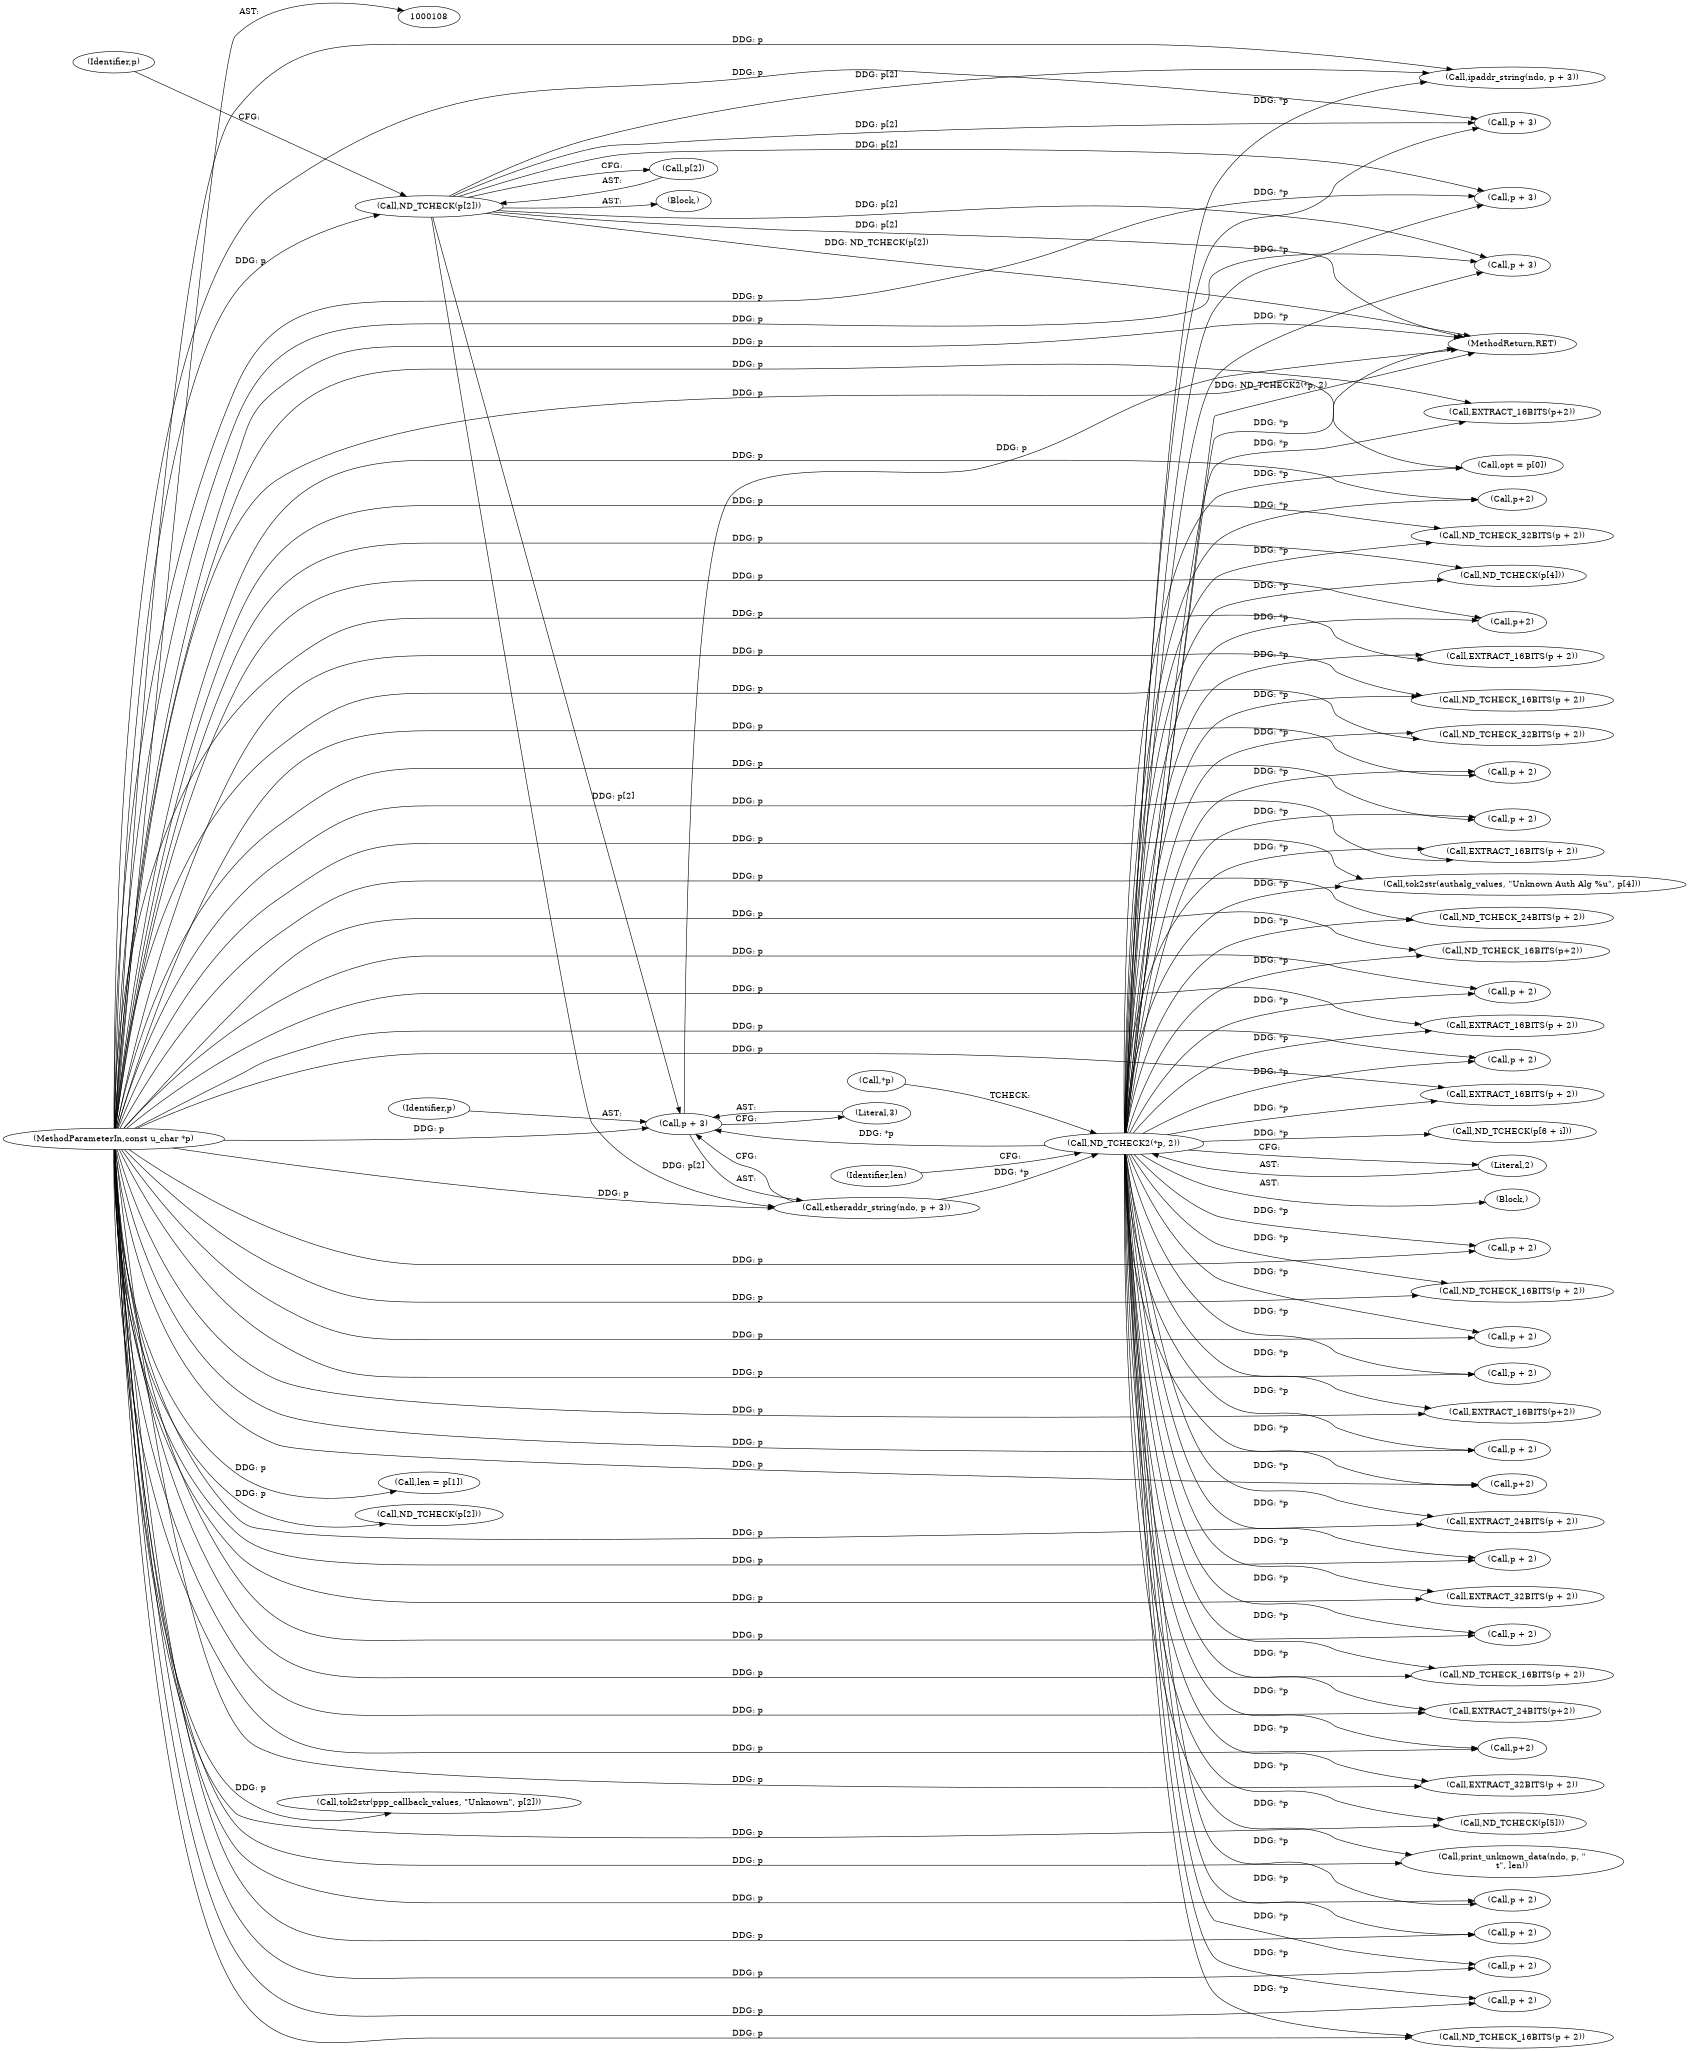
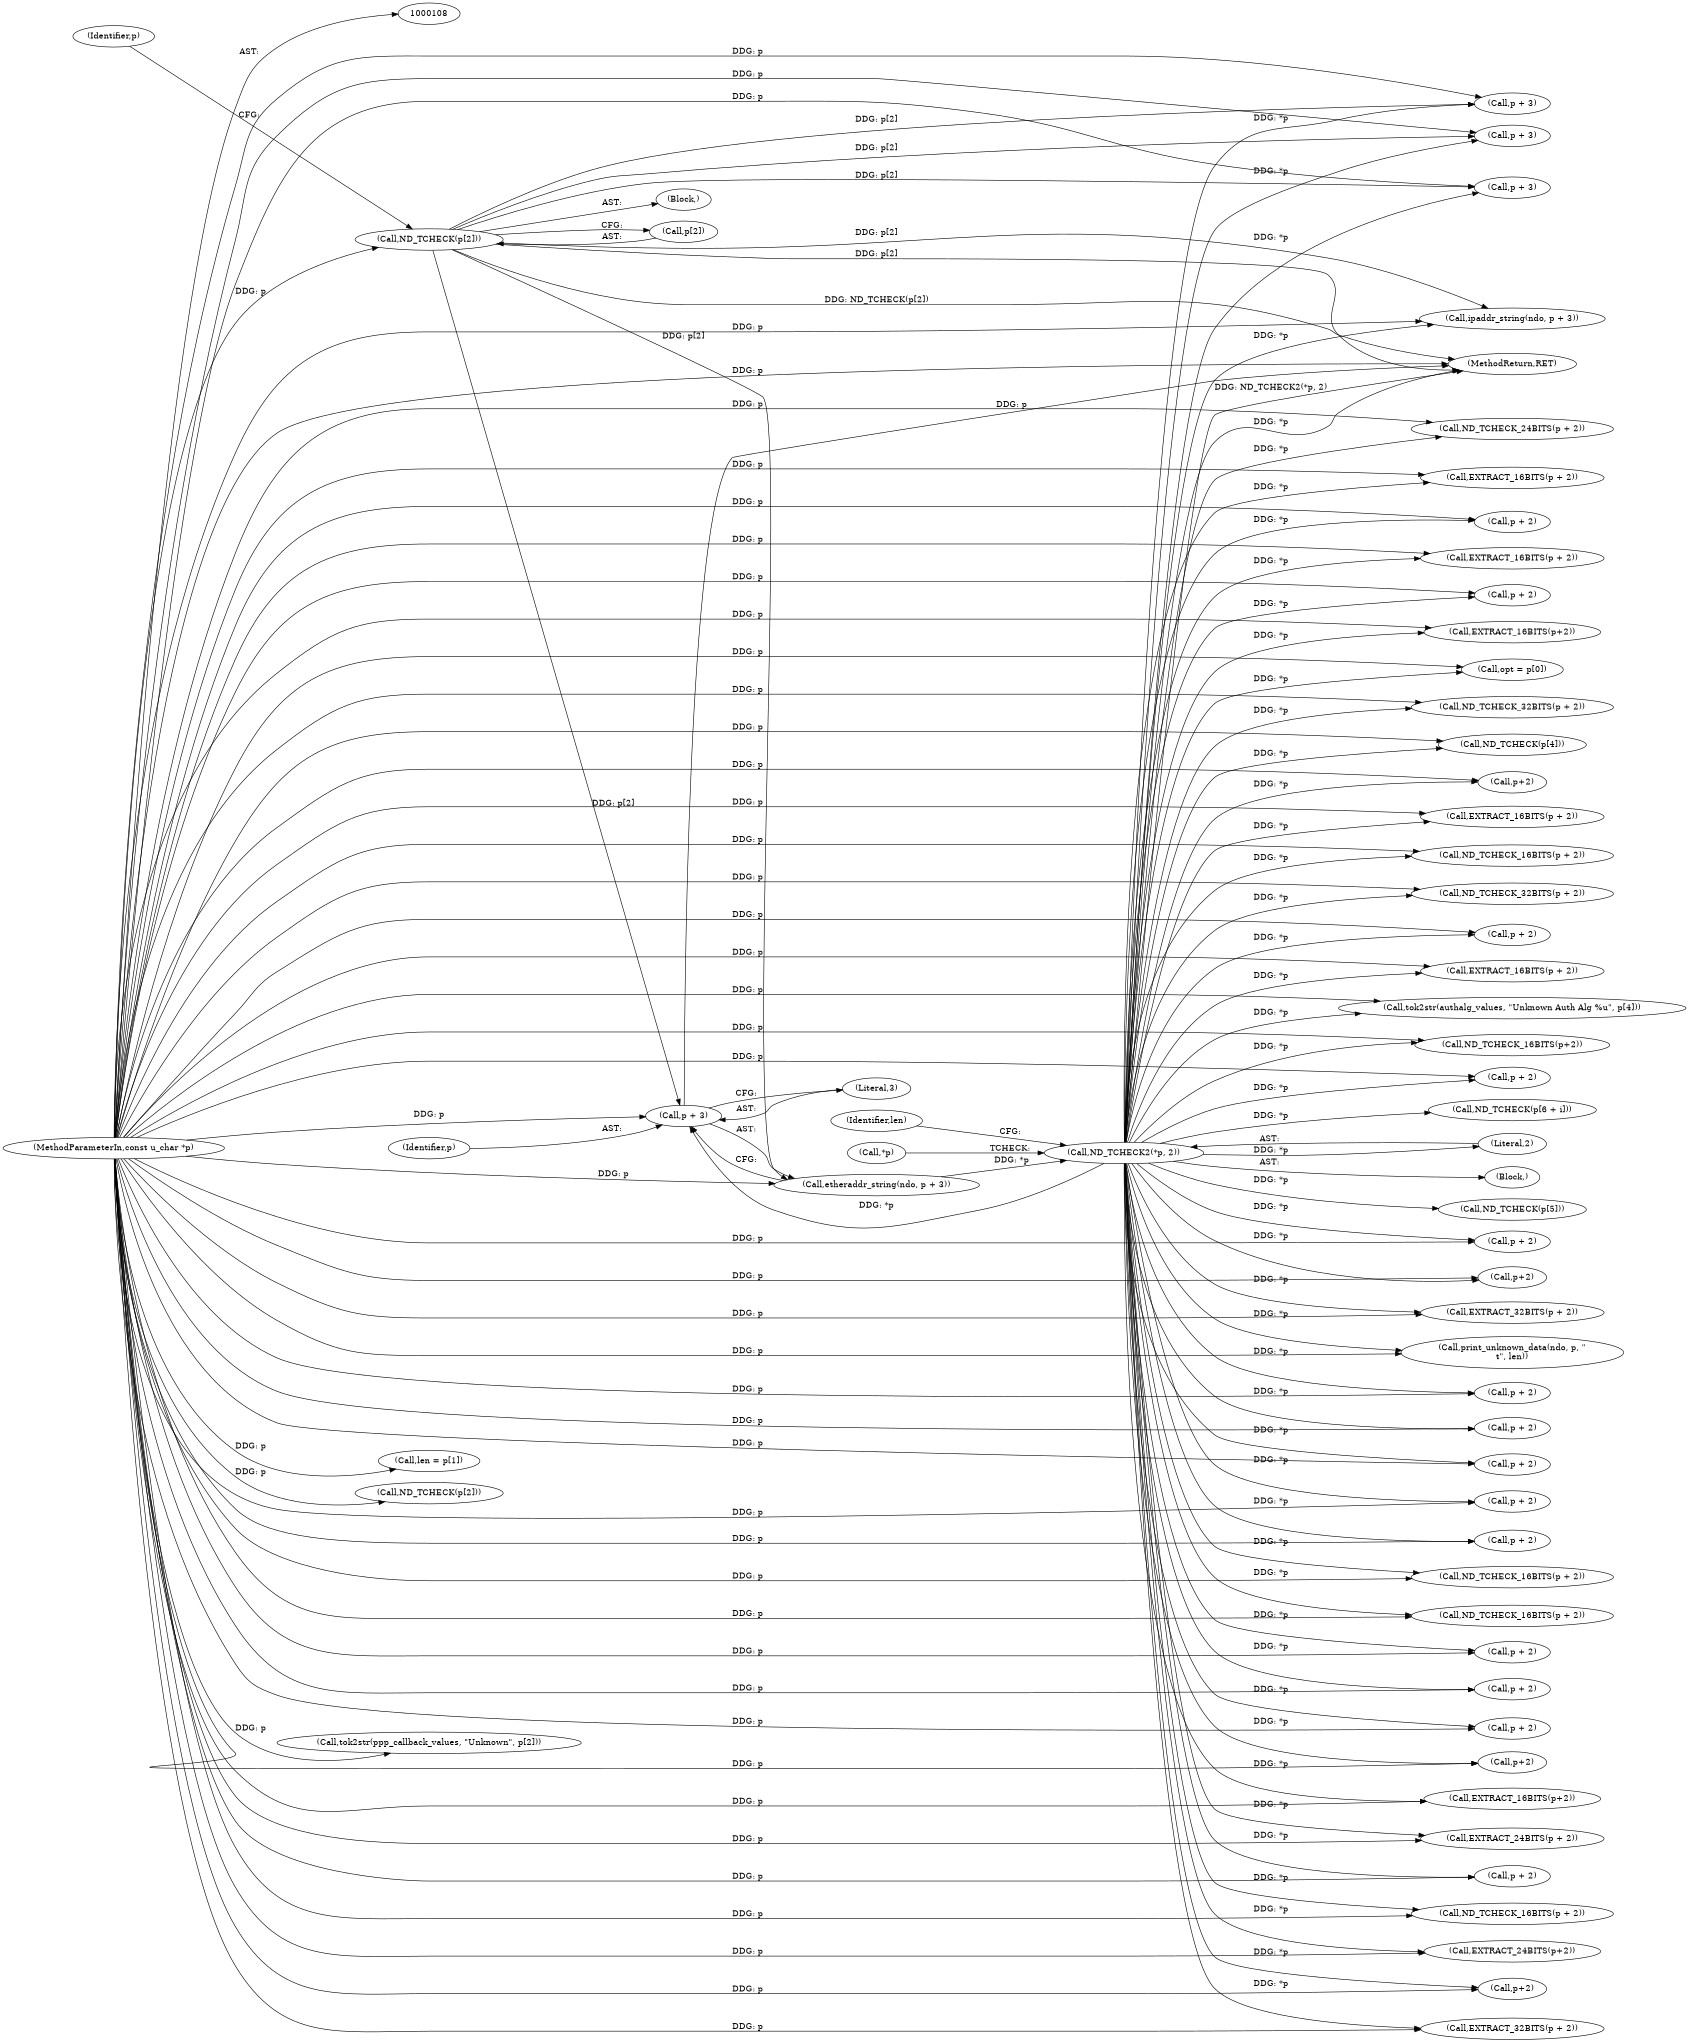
  digraph {
    rankdir=LR
    n1 [label="(Call,p + 3)"]
    n2 [label="(Call,etheraddr_string(ndo, p + 3))"]
    n3 [label="(MethodReturn,RET)"]
    n4 [label="(Literal,3)"]
    n5 [label="(Call,ND_TCHECK2(*p, 2))"]
    n6 [label="(Call,ND_TCHECK(p[2]))"]
    n7 [label="(Call,p + 3)"]
    n8 [label="(Call,p + 3)"]
    n9 [label="(Call,p[2])"]
    n10 [label="(Call,ipaddr_string(ndo, p + 3))"]
    n11 [label="(Block,)"]
    n12 [label="(Call,p + 3)"]
    n13 [label="(MethodParameterIn,const u_char *p)"]
    n14 [label="(Call,p + 2)"]
    n15 [label="(Call,EXTRACT_16BITS(p + 2))"]
    n16 [label="(Call,tok2str(authalg_values, \"Unknown Auth Alg %u\", p[4]))"]
    n17 [label="(Call,ND_TCHECK_16BITS(p+2))"]
    n18 [label="(Call,p + 2)"]
    n19 [label="(Call,ND_TCHECK_24BITS(p + 2))"]
    n20 [label="(Call,p + 2)"]
    n21 [label="(Call,EXTRACT_16BITS(p + 2))"]
    n22 [label="(Call,p + 2)"]
    n23 [label="(Call,EXTRACT_16BITS(p+2))"]
    n24 [label="(Call,opt = p[0])"]
    n25 [label="(Call,ND_TCHECK_32BITS(p + 2))"]
    n26 [label="(Call,ND_TCHECK(p[4]))"]
    n27 [label="(Call,p+2)"]
    n28 [label="(Call,EXTRACT_16BITS(p + 2))"]
    n29 [label="(Call,ND_TCHECK_16BITS(p + 2))"]
    n30 [label="(Call,ND_TCHECK_32BITS(p + 2))"]
    n31 [label="(Call,p + 2)"]
    n32 [label="(Call,p + 2)"]
    n33 [label="(Call,ND_TCHECK_16BITS(p + 2))"]
    n34 [label="(Call,p + 2)"]
    n35 [label="(Call,p + 2)"]
    n36 [label="(Call,EXTRACT_16BITS(p+2))"]
    n37 [label="(Call,EXTRACT_24BITS(p + 2))"]
    n38 [label="(Call,p + 2)"]
    n39 [label="(Call,len = p[1])"]
    n40 [label="(Call,ND_TCHECK(p[2]))"]
    n41 [label="(Call,ND_TCHECK_16BITS(p + 2))"]
    n42 [label="(Call,EXTRACT_24BITS(p+2))"]
    n43 [label="(Call,ND_TCHECK(p[5]))"]
    n44 [label="(Call,ND_TCHECK_16BITS(p + 2))"]
    n45 [label="(Call,p + 2)"]
    n46 [label="(Call,p+2)"]
    n47 [label="(Call,EXTRACT_16BITS(p + 2))"]
    n48 [label="(Call,p+2)"]
    n49 [label="(Call,tok2str(ppp_callback_values, \"Unknown\", p[2]))"]
    n50 [label="(Call,EXTRACT_32BITS(p + 2))"]
    n51 [label="(Call,p + 2)"]
    n52 [label="(Call,p+2)"]
    n53 [label="(Call,EXTRACT_32BITS(p + 2))"]
    n54 [label="(Call,print_unknown_data(ndo, p, \"\n\t\", len))"]
    n55 [label="(Call,p + 2)"]
    n56 [label="(Call,p + 2)"]
    n57 [label="(Call,p + 2)"]
    1000108
    n59 [label="(Call,ND_TCHECK(p[6 + i]))"]
    n60 [label="(Literal,2)"]
    n61 [label="(Block,)"]
    n62 [label="(Identifier,len)"]
    n63 [label="(Identifier,p)"]
    n64 [label="(Call,*p)"]
    n65 [label="(Identifier,p)"]
    n1 -> n2 [label="AST: "]
    n1 -> n3 [label="DDG: p"]
    n1 -> n4 [label="CFG: "]
    n2 -> n1 [label="CFG: "]
    n2 -> n5 [label="DDG: *p"]
    n4 -> n1 [label="AST: "]
    n5 -> n1 [label="DDG: *p"]
    n5 -> n3 [label="DDG: ND_TCHECK2(*p, 2)"]
    n5 -> n3 [label="DDG: *p"]
    n5 -> n7 [label="DDG: *p"]
    n5 -> n8 [label="DDG: *p"]
    n5 -> n10 [label="DDG: *p"]
    n5 -> n12 [label="DDG: *p"]
    n5 -> n14 [label="DDG: *p"]
    n5 -> n15 [label="DDG: *p"]
    n5 -> n16 [label="DDG: *p"]
    n5 -> n17 [label="DDG: *p"]
    n5 -> n18 [label="DDG: *p"]
    n5 -> n19 [label="DDG: *p"]
    n5 -> n20 [label="DDG: *p"]
    n5 -> n21 [label="DDG: *p"]
    n5 -> n22 [label="DDG: *p"]
    n5 -> n23 [label="DDG: *p"]
    n5 -> n24 [label="DDG: *p"]
    n5 -> n25 [label="DDG: *p"]
    n5 -> n26 [label="DDG: *p"]
    n5 -> n27 [label="DDG: *p"]
    n5 -> n28 [label="DDG: *p"]
    n5 -> n29 [label="DDG: *p"]
    n5 -> n30 [label="DDG: *p"]
    n5 -> n31 [label="DDG: *p"]
    n5 -> n32 [label="DDG: *p"]
    n5 -> n33 [label="DDG: *p"]
    n5 -> n34 [label="DDG: *p"]
    n5 -> n35 [label="DDG: *p"]
    n5 -> n36 [label="DDG: *p"]
    n5 -> n37 [label="DDG: *p"]
    n5 -> n38 [label="DDG: *p"]
    n5 -> n41 [label="DDG: *p"]
    n5 -> n42 [label="DDG: *p"]
    n5 -> n43 [label="DDG: *p"]
    n5 -> n44 [label="DDG: *p"]
    n5 -> n45 [label="DDG: *p"]
    n5 -> n46 [label="DDG: *p"]
    n5 -> n47 [label="DDG: *p"]
    n5 -> n48 [label="DDG: *p"]
    n5 -> n50 [label="DDG: *p"]
    n5 -> n51 [label="DDG: *p"]
    n5 -> n52 [label="DDG: *p"]
    n5 -> n53 [label="DDG: *p"]
    n5 -> n54 [label="DDG: *p"]
    n5 -> n55 [label="DDG: *p"]
    n5 -> n56 [label="DDG: *p"]
    n5 -> n57 [label="DDG: *p"]
    n5 -> n59 [label="DDG: *p"]
-   n5 -> n60 [label="CFG: "]
+   n5 -> n60 [label="DDG: *p"]
    n5 -> n61 [label="AST: "]
    n6 -> n1 [label="DDG: p[2]"]
    n6 -> n2 [label="DDG: p[2]"]
    n6 -> n3 [label="DDG: p[2]"]
    n6 -> n3 [label="DDG: ND_TCHECK(p[2])"]
    n6 -> n7 [label="DDG: p[2]"]
    n6 -> n8 [label="DDG: p[2]"]
    n6 -> n9 [label="CFG: "]
    n6 -> n10 [label="DDG: p[2]"]
    n6 -> n11 [label="AST: "]
    n6 -> n12 [label="DDG: p[2]"]
    n9 -> n6 [label="AST: "]
    n13 -> n1 [label="DDG: p"]
    n13 -> n2 [label="DDG: p"]
    n13 -> n3 [label="DDG: p"]
    n13 -> n6 [label="DDG: p"]
    n13 -> n7 [label="DDG: p"]
    n13 -> n8 [label="DDG: p"]
    n13 -> n10 [label="DDG: p"]
    n13 -> n12 [label="DDG: p"]
    n13 -> n14 [label="DDG: p"]
    n13 -> n15 [label="DDG: p"]
    n13 -> n16 [label="DDG: p"]
    n13 -> n17 [label="DDG: p"]
    n13 -> n18 [label="DDG: p"]
    n13 -> n19 [label="DDG: p"]
    n13 -> n20 [label="DDG: p"]
    n13 -> n21 [label="DDG: p"]
    n13 -> n22 [label="DDG: p"]
    n13 -> n23 [label="DDG: p"]
    n13 -> n24 [label="DDG: p"]
    n13 -> n25 [label="DDG: p"]
    n13 -> n26 [label="DDG: p"]
    n13 -> n27 [label="DDG: p"]
    n13 -> n28 [label="DDG: p"]
    n13 -> n29 [label="DDG: p"]
    n13 -> n30 [label="DDG: p"]
    n13 -> n31 [label="DDG: p"]
    n13 -> n32 [label="DDG: p"]
    n13 -> n33 [label="DDG: p"]
    n13 -> n34 [label="DDG: p"]
    n13 -> n35 [label="DDG: p"]
    n13 -> n36 [label="DDG: p"]
    n13 -> n37 [label="DDG: p"]
    n13 -> n38 [label="DDG: p"]
    n13 -> n39 [label="DDG: p"]
    n13 -> n40 [label="DDG: p"]
    n13 -> n41 [label="DDG: p"]
    n13 -> n42 [label="DDG: p"]
-   n13 -> n43 [label="DDG: p"]
    n13 -> n44 [label="DDG: p"]
    n13 -> n45 [label="DDG: p"]
    n13 -> n46 [label="DDG: p"]
    n13 -> n47 [label="DDG: p"]
    n13 -> n48 [label="DDG: p"]
    n13 -> n49 [label="DDG: p"]
    n13 -> n50 [label="DDG: p"]
    n13 -> n51 [label="DDG: p"]
    n13 -> n52 [label="DDG: p"]
    n13 -> n53 [label="DDG: p"]
    n13 -> n54 [label="DDG: p"]
    n13 -> n55 [label="DDG: p"]
    n13 -> n56 [label="DDG: p"]
    n13 -> n57 [label="DDG: p"]
    n13 -> 1000108 [label="AST: "]
    n60 -> n5 [label="AST: "]
    n62 -> n5 [label="CFG: "]
    n63 -> n6 [label="CFG: "]
    n64 -> n5 [label="TCHECK: "]
    n65 -> n1 [label="AST: "]
  }
